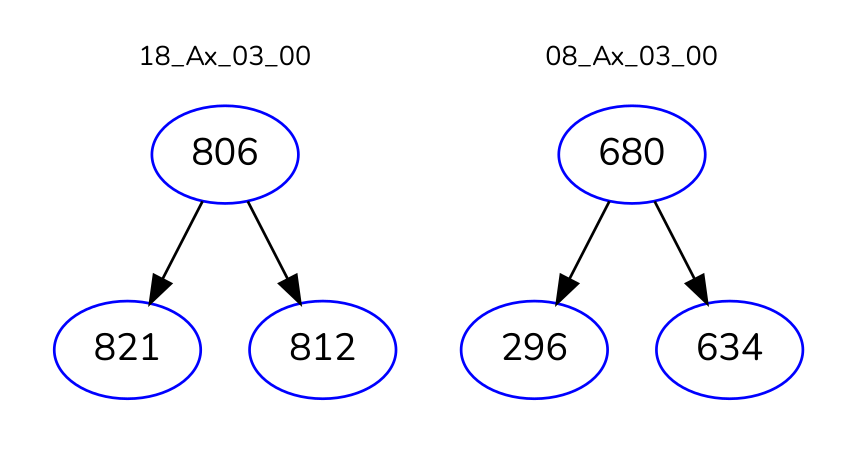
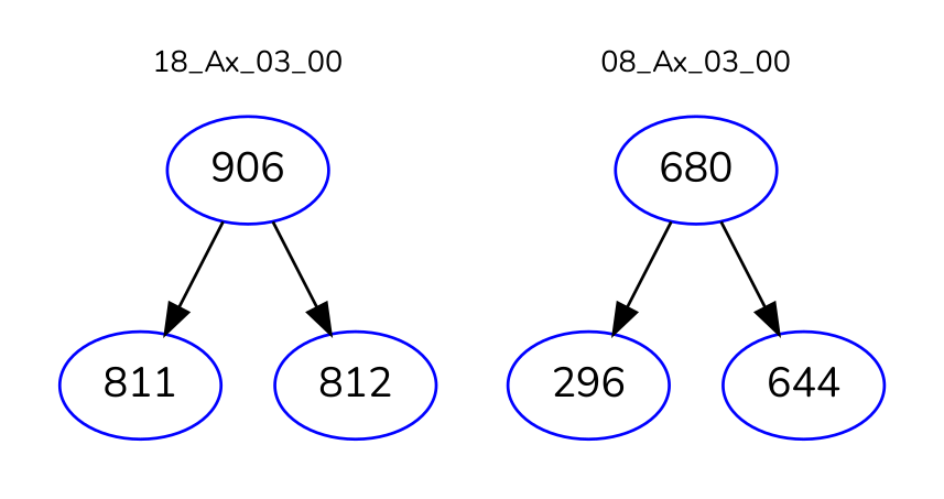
  digraph {
    fontname=Nunito
    node [color=blue fontname=Nunito]
    edge [color=black fontname=Nunito]
-   n1 [label=806]
-   n2 [label=821]
+   n1 [label=906]
+   n2 [label=811]
    n3 [label=812]
    n4 [label=680]
    n5 [label=296]
-   n6 [label=634]
+   n6 [label=644]
    subgraph cluster_1 {
      color=white
      fontsize=10
      label="18_Ax_03_00"
      n1
      n2
      n3
    }
    subgraph cluster_2 {
      color=white
      fontsize=10
      label="08_Ax_03_00"
      n4
      n5
      n6
    }
    n1 -> n2
    n1 -> n3
    n4 -> n5
    n4 -> n6
  }
